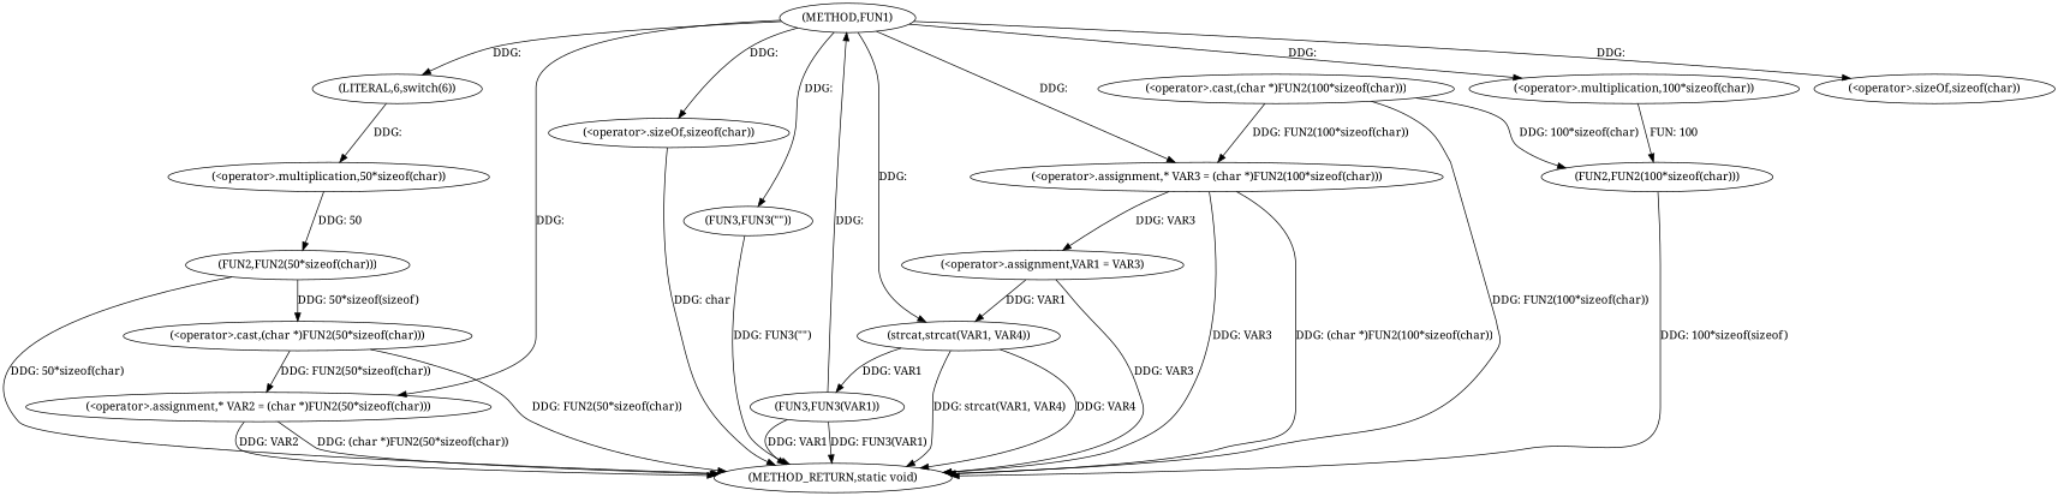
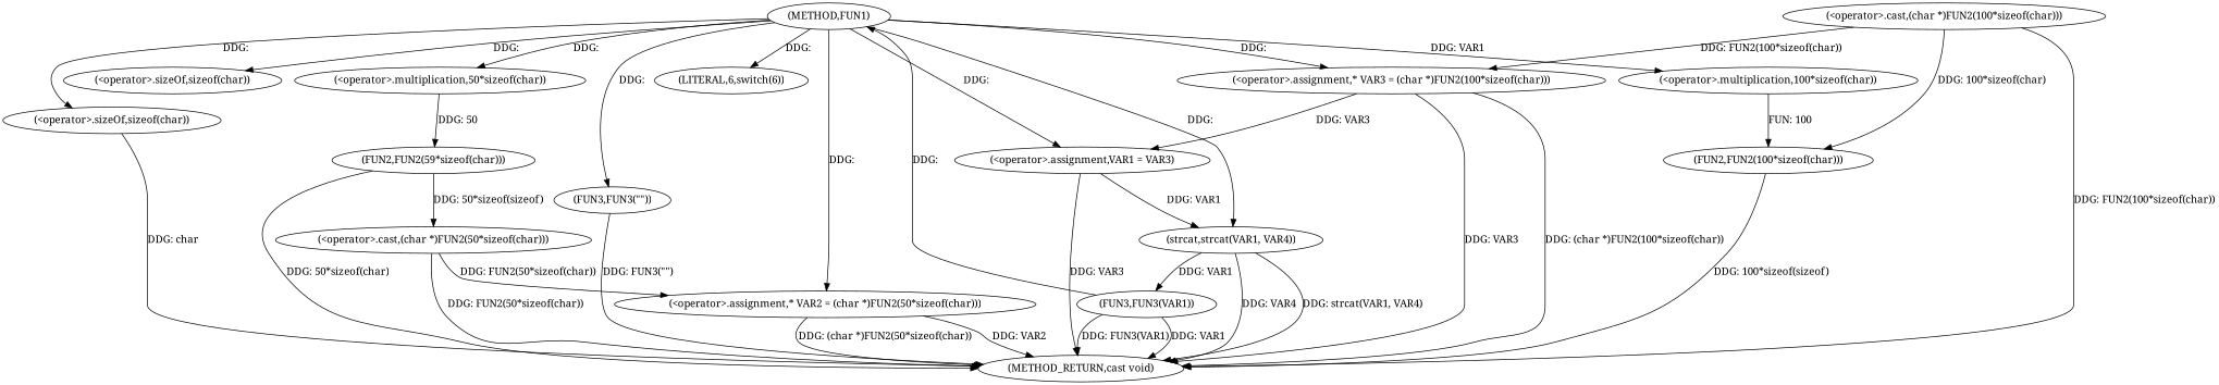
  digraph {
    fontname="Noto Serif"
    node [fontname="Noto Serif"]
    edge [fontname="Noto Serif"]
    n1 [label="(METHOD,FUN1)"]
    n2 [label="(<operator>.assignment,* VAR2 = (char *)FUN2(50*sizeof(char)))"]
    n3 [label="(<operator>.multiplication,50*sizeof(char))"]
    n4 [label="(<operator>.sizeOf,sizeof(char))"]
    n5 [label="(<operator>.assignment,* VAR3 = (char *)FUN2(100*sizeof(char)))"]
    n6 [label="(<operator>.multiplication,100*sizeof(char))"]
    n7 [label="(<operator>.sizeOf,sizeof(char))"]
    n8 [label="(LITERAL,6,switch(6))"]
    n9 [label="(<operator>.assignment,VAR1 = VAR3)"]
    n10 [label="(FUN3,FUN3(\"\"))"]
    n11 [label="(strcat,strcat(VAR1, VAR4))"]
-   n12 [label="(METHOD_RETURN,static void)"]
-   n13 [label="(FUN2,FUN2(50*sizeof(char)))"]
+   n12 [label="(METHOD_RETURN,cast void)"]
+   n13 [label="(FUN2,FUN2(59*sizeof(char)))"]
    n14 [label="(FUN2,FUN2(100*sizeof(char)))"]
    n15 [label="(FUN3,FUN3(VAR1))"]
    n16 [label="(<operator>.cast,(char *)FUN2(50*sizeof(char)))"]
    n17 [label="(<operator>.cast,(char *)FUN2(100*sizeof(char)))"]
    n1 -> n2 [label="DDG: "]
-   n8 -> n3 [label="DDG: "]
+   n1 -> n3 [label="DDG: "]
    n1 -> n4 [label="DDG: "]
    n1 -> n5 [label="DDG: "]
-   n1 -> n6 [label="DDG: "]
+   n1 -> n6 [label="DDG: VAR1"]
    n1 -> n7 [label="DDG: "]
    n1 -> n8 [label="DDG: "]
+   n1 -> n9 [label="DDG: "]
    n1 -> n10 [label="DDG: "]
    n1 -> n11 [label="DDG: "]
    n2 -> n12 [label="DDG: VAR2"]
    n2 -> n12 [label="DDG: (char *)FUN2(50*sizeof(char))"]
    n3 -> n13 [label="DDG: 50"]
    n5 -> n9 [label="DDG: VAR3"]
    n5 -> n12 [label="DDG: (char *)FUN2(100*sizeof(char))"]
    n5 -> n12 [label="DDG: VAR3"]
    n6 -> n14 [label="FUN: 100"]
    n7 -> n12 [label="DDG: char"]
    n9 -> n11 [label="DDG: VAR1"]
    n9 -> n12 [label="DDG: VAR3"]
    n10 -> n12 [label="DDG: FUN3(\"\")"]
    n11 -> n12 [label="DDG: VAR4"]
    n11 -> n12 [label="DDG: strcat(VAR1, VAR4)"]
    n11 -> n15 [label="DDG: VAR1"]
    n13 -> n12 [label="DDG: 50*sizeof(char)"]
    n13 -> n16 [label="DDG: 50*sizeof(sizeof)"]
    n14 -> n12 [label="DDG: 100*sizeof(sizeof)"]
    n15 -> n1 [label="DDG: "]
    n15 -> n12 [label="DDG: FUN3(VAR1)"]
    n15 -> n12 [label="DDG: VAR1"]
    n16 -> n2 [label="DDG: FUN2(50*sizeof(char))"]
    n16 -> n12 [label="DDG: FUN2(50*sizeof(char))"]
    n17 -> n5 [label="DDG: FUN2(100*sizeof(char))"]
    n17 -> n12 [label="DDG: FUN2(100*sizeof(char))"]
    n17 -> n14 [label="DDG: 100*sizeof(char)"]
  }
